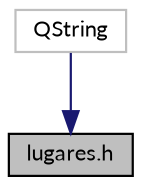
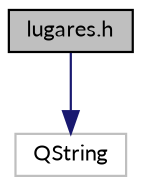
  digraph {
    fontname=Lato
    node [fontname=Lato fontsize=10 shape=record style=filled]
    n1 [color=black fillcolor=grey75 fontcolor=black height=0.2 label="lugares.h" width=0.4]
    n2 [color=grey75 fillcolor=white height=0.2 label=QString width=0.4]
-   n2 -> n1 [color=midnightblue fontname=Lato fontsize=10 labelfontname=Helvetica labelfontsize=10 style=solid]
+   n1 -> n2 [color=midnightblue fontname=Lato fontsize=10 labelfontname=Helvetica labelfontsize=10 style=solid]
  }
